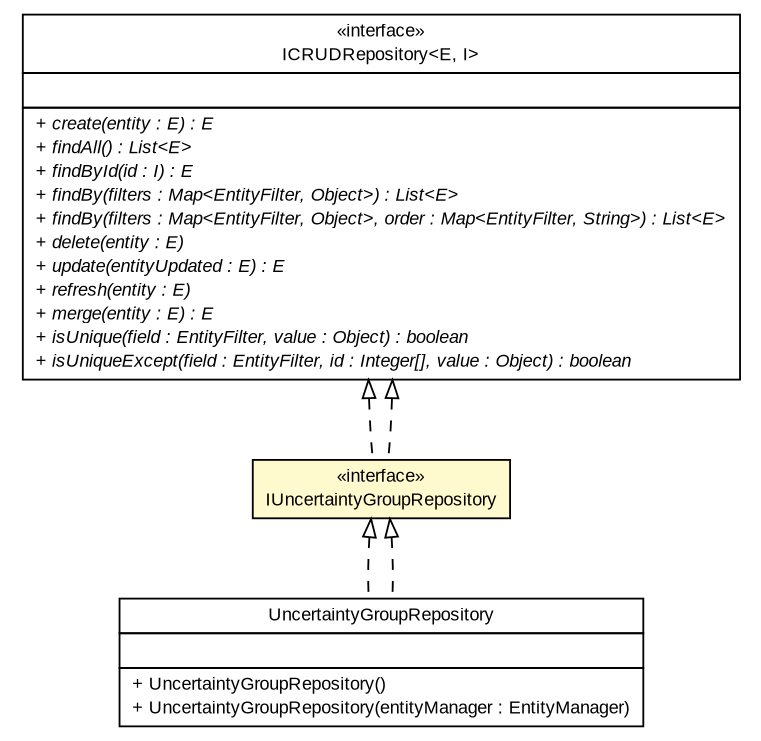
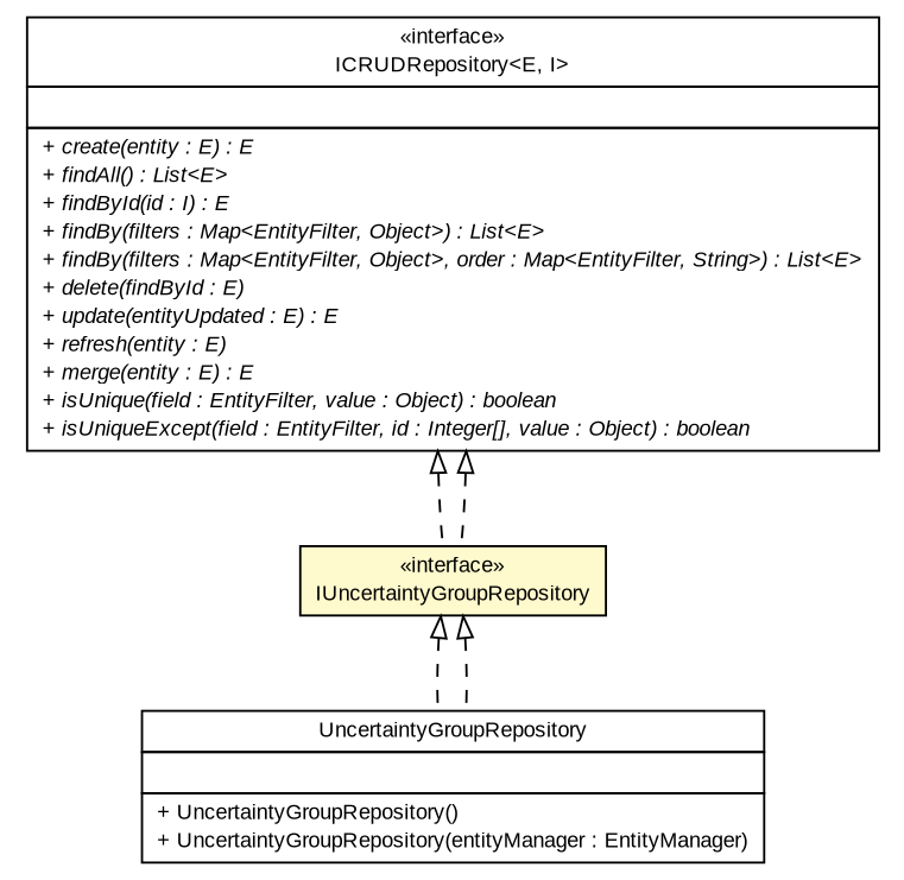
  digraph {
    nodesep=0.25
    ranksep=0.5
    node [fontcolor=black fontname=arial fontsize=10.0 shape=plaintext]
    edge [arrowtail=empty dir=back fontname=arial fontsize=10 headport=p labelfontname=arial labelfontsize=10 style=dashed tailport=p]
-   n1 [label=<<table title="gov.sandia.cf.dao.ICRUDRepository" border="0" cellborder="1" cellspacing="0" cellpadding="2" port="p" href="./ICRUDRepository.html"> 		<tr><td><table border="0" cellspacing="0" cellpadding="1"> <tr><td align="center" balign="center"> &#171;interface&#187; </td></tr> <tr><td align="center" balign="center"> ICRUDRepository&lt;E, I&gt; </td></tr> 		</table></td></tr> 		<tr><td><table border="0" cellspacing="0" cellpadding="1"> <tr><td align="left" balign="left">  </td></tr> 		</table></td></tr> 		<tr><td><table border="0" cellspacing="0" cellpadding="1"> <tr><td align="left" balign="left"><font face="arial italic" point-size="10.0"> + create(entity : E) : E </font></td></tr> <tr><td align="left" balign="left"><font face="arial italic" point-size="10.0"> + findAll() : List&lt;E&gt; </font></td></tr> <tr><td align="left" balign="left"><font face="arial italic" point-size="10.0"> + findById(id : I) : E </font></td></tr> <tr><td align="left" balign="left"><font face="arial italic" point-size="10.0"> + findBy(filters : Map&lt;EntityFilter, Object&gt;) : List&lt;E&gt; </font></td></tr> <tr><td align="left" balign="left"><font face="arial italic" point-size="10.0"> + findBy(filters : Map&lt;EntityFilter, Object&gt;, order : Map&lt;EntityFilter, String&gt;) : List&lt;E&gt; </font></td></tr> <tr><td align="left" balign="left"><font face="arial italic" point-size="10.0"> + delete(entity : E) </font></td></tr> <tr><td align="left" balign="left"><font face="arial italic" point-size="10.0"> + update(entityUpdated : E) : E </font></td></tr> <tr><td align="left" balign="left"><font face="arial italic" point-size="10.0"> + refresh(entity : E) </font></td></tr> <tr><td align="left" balign="left"><font face="arial italic" point-size="10.0"> + merge(entity : E) : E </font></td></tr> <tr><td align="left" balign="left"><font face="arial italic" point-size="10.0"> + isUnique(field : EntityFilter, value : Object) : boolean </font></td></tr> <tr><td align="left" balign="left"><font face="arial italic" point-size="10.0"> + isUniqueExcept(field : EntityFilter, id : Integer[], value : Object) : boolean </font></td></tr> 		</table></td></tr> 		</table>>]
+   n1 [label=<<table title="gov.sandia.cf.dao.ICRUDRepository" border="0" cellborder="1" cellspacing="0" cellpadding="2" port="p" href="./ICRUDRepository.html"> 		<tr><td><table border="0" cellspacing="0" cellpadding="1"> <tr><td align="center" balign="center"> &#171;interface&#187; </td></tr> <tr><td align="center" balign="center"> ICRUDRepository&lt;E, I&gt; </td></tr> 		</table></td></tr> 		<tr><td><table border="0" cellspacing="0" cellpadding="1"> <tr><td align="left" balign="left">  </td></tr> 		</table></td></tr> 		<tr><td><table border="0" cellspacing="0" cellpadding="1"> <tr><td align="left" balign="left"><font face="arial italic" point-size="10.0"> + create(entity : E) : E </font></td></tr> <tr><td align="left" balign="left"><font face="arial italic" point-size="10.0"> + findAll() : List&lt;E&gt; </font></td></tr> <tr><td align="left" balign="left"><font face="arial italic" point-size="10.0"> + findById(id : I) : E </font></td></tr> <tr><td align="left" balign="left"><font face="arial italic" point-size="10.0"> + findBy(filters : Map&lt;EntityFilter, Object&gt;) : List&lt;E&gt; </font></td></tr> <tr><td align="left" balign="left"><font face="arial italic" point-size="10.0"> + findBy(filters : Map&lt;EntityFilter, Object&gt;, order : Map&lt;EntityFilter, String&gt;) : List&lt;E&gt; </font></td></tr> <tr><td align="left" balign="left"><font face="arial italic" point-size="10.0"> + delete(findById : E) </font></td></tr> <tr><td align="left" balign="left"><font face="arial italic" point-size="10.0"> + update(entityUpdated : E) : E </font></td></tr> <tr><td align="left" balign="left"><font face="arial italic" point-size="10.0"> + refresh(entity : E) </font></td></tr> <tr><td align="left" balign="left"><font face="arial italic" point-size="10.0"> + merge(entity : E) : E </font></td></tr> <tr><td align="left" balign="left"><font face="arial italic" point-size="10.0"> + isUnique(field : EntityFilter, value : Object) : boolean </font></td></tr> <tr><td align="left" balign="left"><font face="arial italic" point-size="10.0"> + isUniqueExcept(field : EntityFilter, id : Integer[], value : Object) : boolean </font></td></tr> 		</table></td></tr> 		</table>>]
    n2 [label=<<table title="gov.sandia.cf.dao.IUncertaintyGroupRepository" border="0" cellborder="1" cellspacing="0" cellpadding="2" port="p" bgcolor="lemonChiffon" href="./IUncertaintyGroupRepository.html"> 		<tr><td><table border="0" cellspacing="0" cellpadding="1"> <tr><td align="center" balign="center"> &#171;interface&#187; </td></tr> <tr><td align="center" balign="center"> IUncertaintyGroupRepository </td></tr> 		</table></td></tr> 		</table>>]
    n3 [label=<<table title="gov.sandia.cf.dao.impl.UncertaintyGroupRepository" border="0" cellborder="1" cellspacing="0" cellpadding="2" port="p" href="./impl/UncertaintyGroupRepository.html"> 		<tr><td><table border="0" cellspacing="0" cellpadding="1"> <tr><td align="center" balign="center"> UncertaintyGroupRepository </td></tr> 		</table></td></tr> 		<tr><td><table border="0" cellspacing="0" cellpadding="1"> <tr><td align="left" balign="left">  </td></tr> 		</table></td></tr> 		<tr><td><table border="0" cellspacing="0" cellpadding="1"> <tr><td align="left" balign="left"> + UncertaintyGroupRepository() </td></tr> <tr><td align="left" balign="left"> + UncertaintyGroupRepository(entityManager : EntityManager) </td></tr> 		</table></td></tr> 		</table>>]
    n1 -> n2
    n1 -> n2
    n2 -> n3
    n2 -> n3
  }
